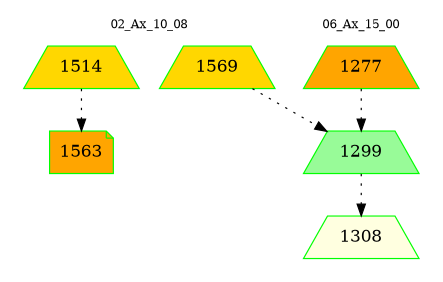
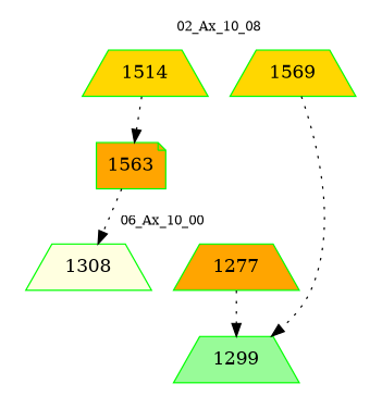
  digraph {
    node [color=green fillcolor=gold shape=trapezium style=filled]
    edge [color=black style=dotted]
    n1 [label=1569]
    n2 [label=1514]
    n3 [fillcolor=orange label=1563 shape=note]
    n4 [fillcolor=orange label=1277]
    n5 [fillcolor=palegreen label=1299]
    n6 [fillcolor=lightyellow label=1308]
    subgraph cluster_1 {
      color=white
      fontsize=10
      label="02_Ax_10_08"
      n1
      n2
      n3
    }
    subgraph cluster_2 {
      color=white
      fontsize=10
-     label="06_Ax_15_00"
+     label="06_Ax_10_00"
      n4
      n5
      n6
    }
    n1 -> n5
    n2 -> n3
    n4 -> n5
-   n5 -> n6
+   n3 -> n6
  }
